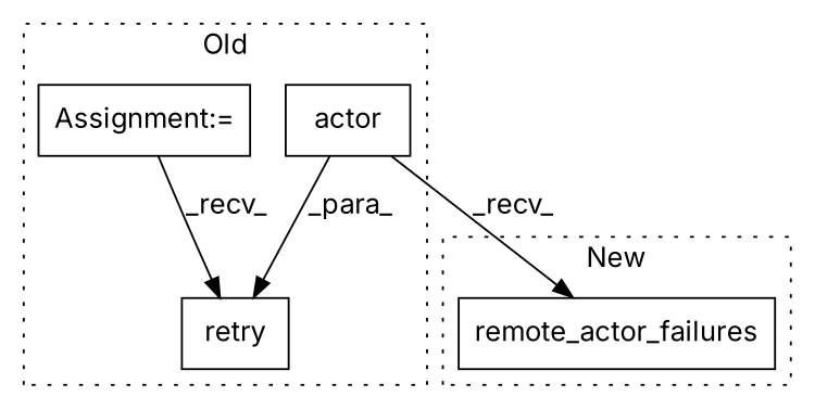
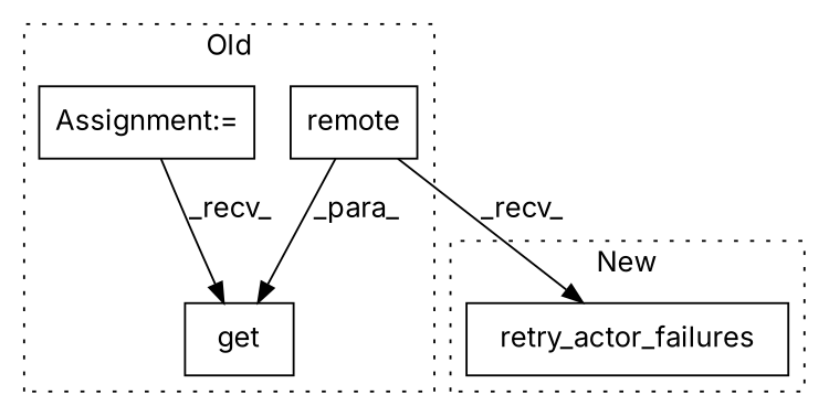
  digraph {
    fontname=Inter
    node [a=32 fontname=Inter shape=box]
    edge [fontname=Inter]
-   n1 [l="7,1" label=actor s="4971,5034"]
-   n2 [l="4,1" label=retry s="4939,5035"]
+   n1 [l="7,1" label=remote s="4971,5034"]
+   n2 [l="4,1" label=get s="4939,5035"]
    n3 [a=7 l=3 label="Assignment:=" s=4114]
-   n4 [l="21,1" label=remote_actor_failures s="4810,4915"]
+   n4 [l="21,1" label=retry_actor_failures s="4810,4915"]
    subgraph cluster_1 {
      label=Old
      style=dotted
      n1
      n2
      n3
    }
    subgraph cluster_2 {
      label=New
      style=dotted
      n4
    }
    n1 -> n2 [label=_para_]
    n1 -> n4 [label=_recv_]
    n3 -> n2 [label=_recv_]
  }
